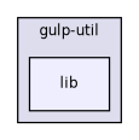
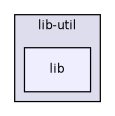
  digraph {
    compound=true
    n1 [fillcolor="#eeeeff" fontname=Helvetica fontsize=10 label=lib pencolor=black shape=box style=filled]
    subgraph cluster_1 {
      bgcolor="#ddddee"
      fontname=Helvetica
      fontsize=10
-     label="gulp-util"
+     label="lib-util"
      pencolor=black
      n1
    }
  }
